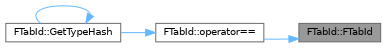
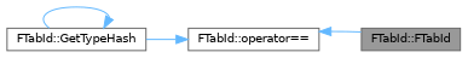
  digraph {
    rankdir=RL
    node [color=grey40 fillcolor=white fontname=Helvetica fontsize=10 shape=box style=filled]
    edge [color=steelblue1 dir=back fontname=Helvetica fontsize=10 labelfontname=Helvetica labelfontsize=10 style=solid]
    n1 [color=gray40 fillcolor=grey60 fontcolor=black height=0.2 label="FTabId::FTabId" width=0.4]
    n2 [height=0.2 label="FTabId::operator==" width=0.4]
    n3 [height=0.2 label="FTabId::GetTypeHash" width=0.4]
-   n1 -> n2
+   n2 -> n1
    n2 -> n3
    n3 -> n3
  }
